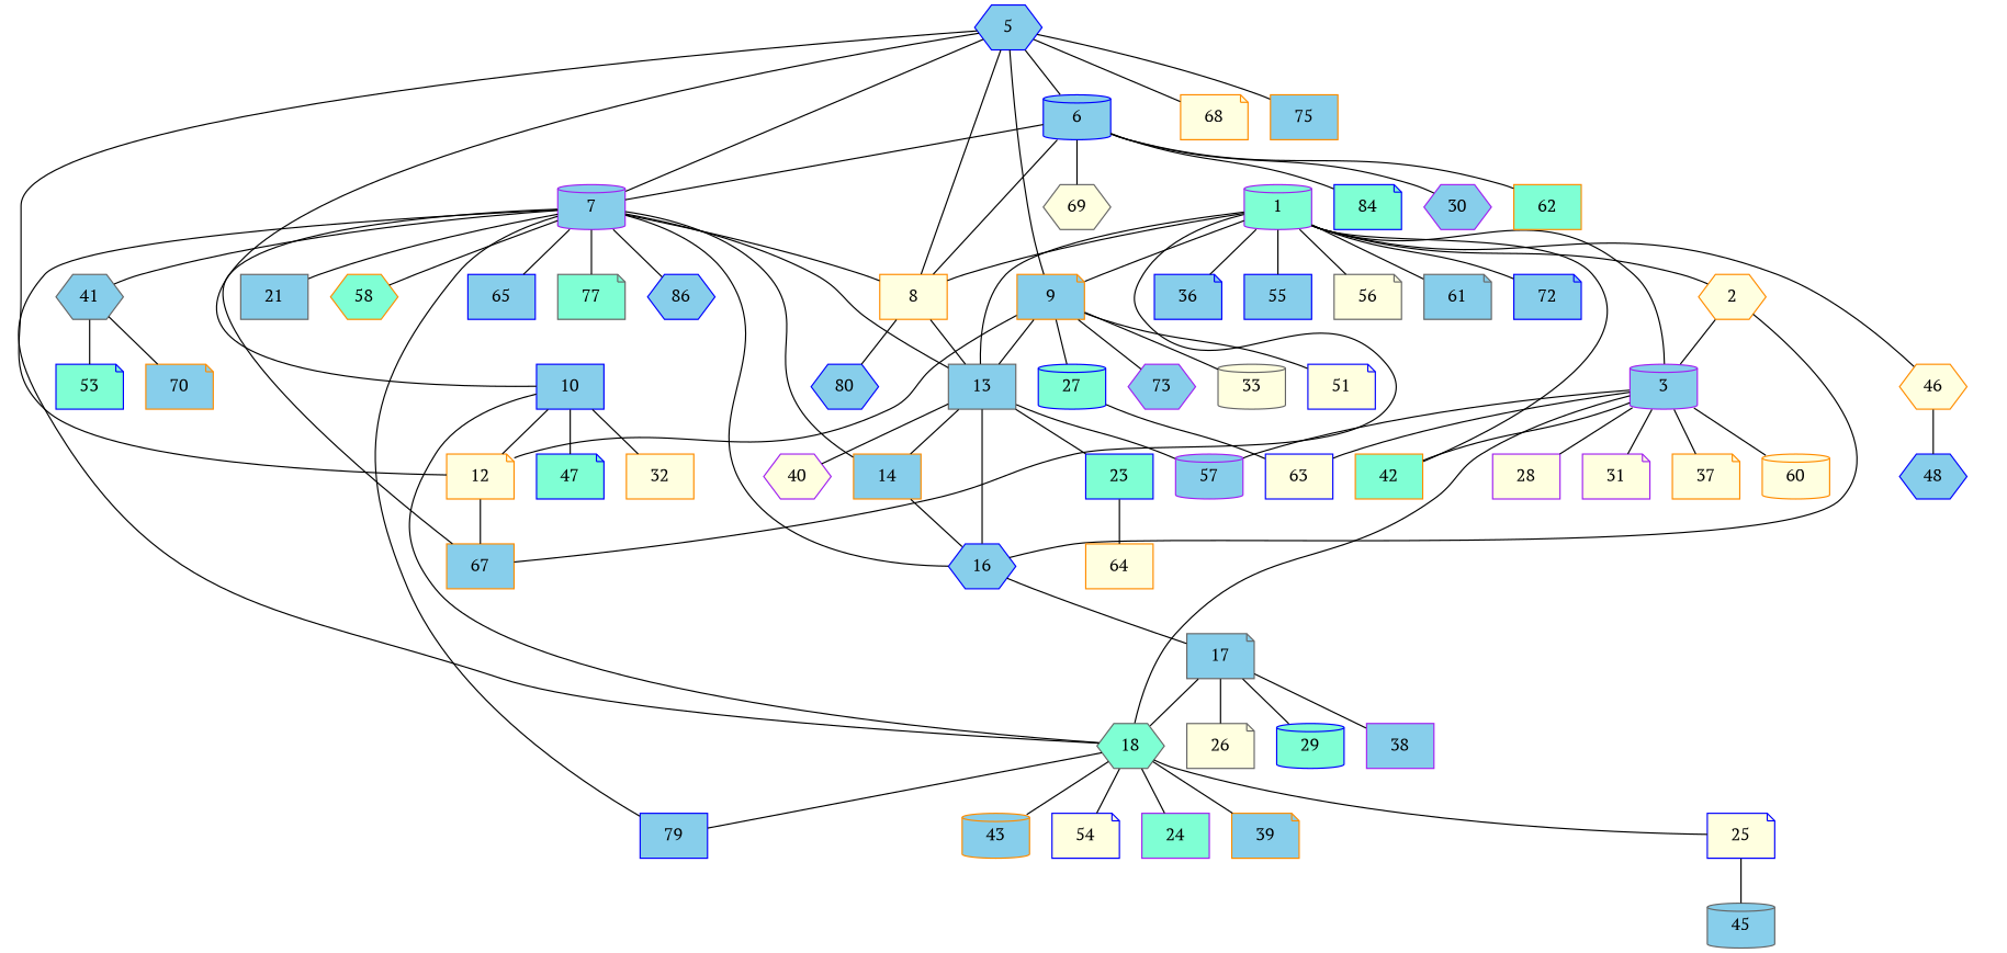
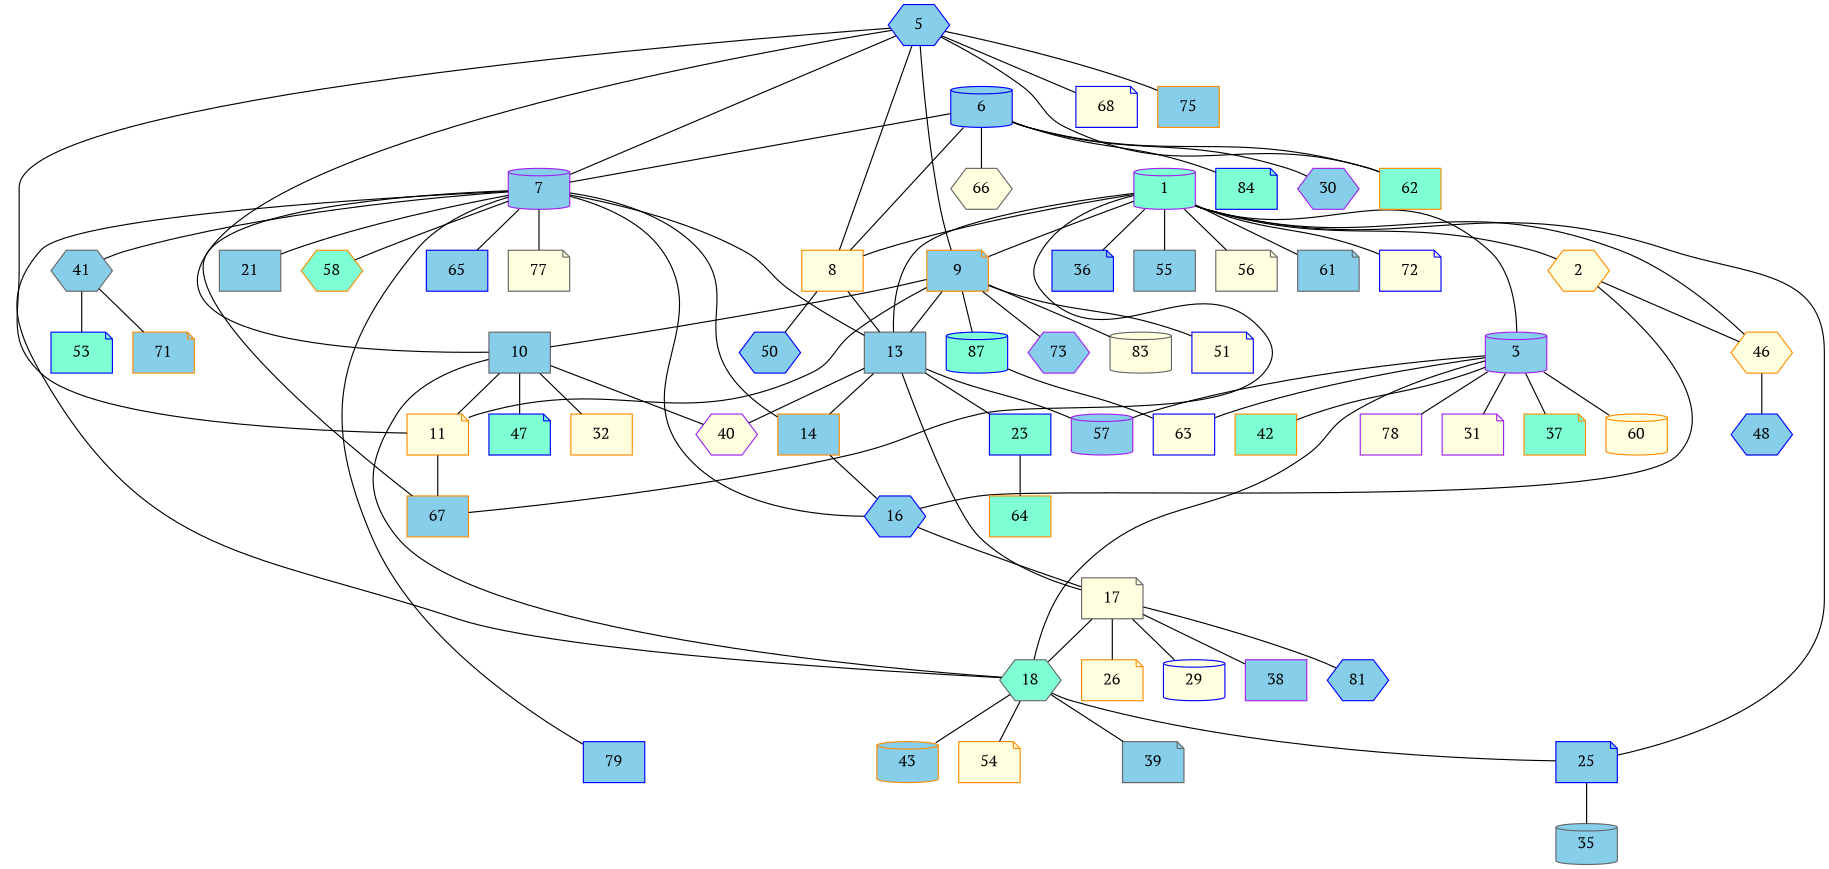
  graph {
    fontname="PT Serif"
    node [color=blue fillcolor=skyblue fontname="PT Serif" shape=note style=filled]
    edge [fontname="PT Serif"]
    1 [color=purple fillcolor=aquamarine shape=cylinder super="+4"]
    2 [color=darkorange fillcolor=lightyellow shape=hexagon super="+74"]
    3 [color=purple shape=cylinder super="+80"]
    8 [color=darkorange fillcolor=lightyellow shape=box super="+44"]
    9 [color=darkorange super="+78"]
    13 [color=gray40 shape=box super="+22"]
-   25 [fillcolor=lightyellow super="+82"]
+   25 [super="+82"]
    36
    46 [color=darkorange fillcolor=lightyellow shape=hexagon super="+52"]
-   55 [shape=box]
+   55 [color=gray40 shape=box]
    56 [color=gray40 fillcolor=lightyellow]
    61 [color=gray40]
    67 [color=darkorange shape=box super="+85"]
-   72
+   72 [fillcolor=lightyellow]
    16 [shape=hexagon super="+49"]
    18 [color=gray40 fillcolor=aquamarine shape=hexagon super="+20"]
-   28 [color=purple fillcolor=lightyellow shape=box]
+   28 [color=purple fillcolor=lightyellow shape=box label=78]
    31 [color=purple fillcolor=lightyellow super="+62"]
-   37 [color=darkorange fillcolor=lightyellow]
+   37 [color=darkorange fillcolor=aquamarine]
    42 [color=darkorange fillcolor=aquamarine shape=box]
    57 [color=purple shape=cylinder]
    60 [color=darkorange fillcolor=lightyellow shape=cylinder]
    63 [fillcolor=lightyellow shape=box]
-   50 [shape=hexagon label=80]
-   10 [shape=box super="+35"]
-   12 [color=darkorange fillcolor=lightyellow]
-   27 [fillcolor=aquamarine shape=cylinder super="+59"]
+   50 [shape=hexagon]
+   10 [color=gray40 shape=box super="+35"]
+   12 [color=darkorange fillcolor=lightyellow label=11]
+   27 [fillcolor=aquamarine shape=cylinder super="+59" label=87]
    51 [fillcolor=lightyellow]
    73 [color=purple shape=hexagon]
-   83 [color=gray40 fillcolor=lightyellow shape=cylinder label=33]
+   83 [color=gray40 fillcolor=lightyellow shape=cylinder]
    14 [color=darkorange shape=box super="+70"]
    40 [color=purple fillcolor=lightyellow shape=hexagon]
    23 [fillcolor=aquamarine shape=box]
-   45 [color=gray40 shape=cylinder]
+   45 [color=gray40 shape=cylinder label=35]
    48 [shape=hexagon]
-   17 [color=gray40 super="+19"]
+   17 [color=gray40 fillcolor=lightyellow super="+19"]
    79 [shape=box]
-   24 [color=purple fillcolor=aquamarine shape=box]
-   39 [color=darkorange]
+   39 [color=gray40]
    43 [color=darkorange shape=cylinder]
-   54 [fillcolor=lightyellow]
+   54 [color=darkorange fillcolor=lightyellow]
    5 [shape=hexagon super="+11"]
    6 [shape=cylinder super="+33"]
    7 [color=purple shape=cylinder super="+15"]
-   68 [color=darkorange fillcolor=lightyellow]
+   68 [fillcolor=lightyellow]
    75 [color=darkorange shape=box]
    30 [color=purple shape=hexagon]
    n48 [color=darkorange fillcolor=aquamarine label=62 shape=box]
-   69 [color=gray40 fillcolor=lightyellow shape=hexagon]
+   69 [color=gray40 fillcolor=lightyellow shape=hexagon label=66]
    84 [fillcolor=aquamarine]
    21 [color=gray40 shape=box super="+76"]
    41 [color=gray40 shape=hexagon]
    58 [color=darkorange fillcolor=aquamarine shape=hexagon]
    65 [shape=box]
-   77 [color=gray40 fillcolor=aquamarine]
-   86 [shape=hexagon]
+   77 [color=gray40 fillcolor=lightyellow]
    32 [color=darkorange fillcolor=lightyellow shape=box super="+34"]
    47 [fillcolor=aquamarine]
    53 [fillcolor=aquamarine]
-   71 [color=darkorange label=70]
-   64 [color=darkorange fillcolor=lightyellow shape=box]
-   26 [color=gray40 fillcolor=lightyellow]
-   29 [fillcolor=aquamarine shape=cylinder]
+   71 [color=darkorange]
+   64 [color=darkorange fillcolor=aquamarine shape=box]
+   26 [color=darkorange fillcolor=lightyellow]
+   29 [fillcolor=lightyellow shape=cylinder]
    38 [color=purple shape=box]
+   81 [shape=hexagon]
    1 -- 2 [weight=2]
    1 -- 3 [weight=2]
    1 -- 8
    1 -- 9
    1 -- 13 [weight=2]
-   1 -- 42
+   1 -- 25
    1 -- 36
    1 -- 46
    1 -- 55
    1 -- 56
    1 -- 61
    1 -- 67
    1 -- 72
-   2 -- 3
+   2 -- 46
    2 -- 16
    3 -- 18
    3 -- 28
    3 -- 31
    3 -- 37
    3 -- 42
    3 -- 57
    3 -- 60
    3 -- 63
    8 -- 13
    8 -- 50
    9 -- 13
+   9 -- 10
    9 -- 12
    9 -- 27
    9 -- 51
    9 -- 73
    9 -- 83
-   13 -- 16
+   13 -- 17
    13 -- 57
    13 -- 14
    13 -- 40
    13 -- 23
    25 -- 45
    46 -- 48
    16 -- 17
    18 -- 25
-   18 -- 79
-   18 -- 24
    18 -- 39
    18 -- 43
    18 -- 54
    10 -- 18
    10 -- 12
+   10 -- 40
    10 -- 32
    10 -- 47
    12 -- 67
    27 -- 63
    14 -- 16
    23 -- 64
    17 -- 18 [weight=4]
    17 -- 26
    17 -- 29
    17 -- 38
+   17 -- 81
    5 -- 8
    5 -- 9
    5 -- 10
    5 -- 12
-   5 -- 6
+   5 -- n48
    5 -- 7
    5 -- 68
    5 -- 75
    6 -- 8
    6 -- 7
    6 -- 30
    6 -- n48
    6 -- 69
    6 -- 84
-   7 -- 8
    7 -- 13
    7 -- 67
    7 -- 16
    7 -- 18
    7 -- 14
    7 -- 79
    7 -- 21
    7 -- 41
    7 -- 58
    7 -- 65
    7 -- 77
-   7 -- 86
    41 -- 53
    41 -- 71
  }
